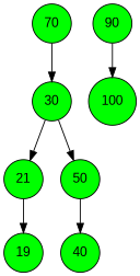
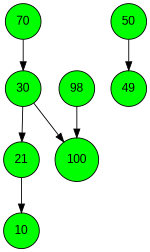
  digraph {
    node [fillcolor=green fontname=Arial shape=circle style=filled]
    70
    30
    n3 [label=21]
    50
-   90
+   90 [label=98]
    100
-   10 [label=19]
-   40
+   10
+   40 [label=49]
    70 -> 30
    30 -> n3
-   30 -> 50
+   30 -> 100
    n3 -> 10
    50 -> 40
    90 -> 100
  }
